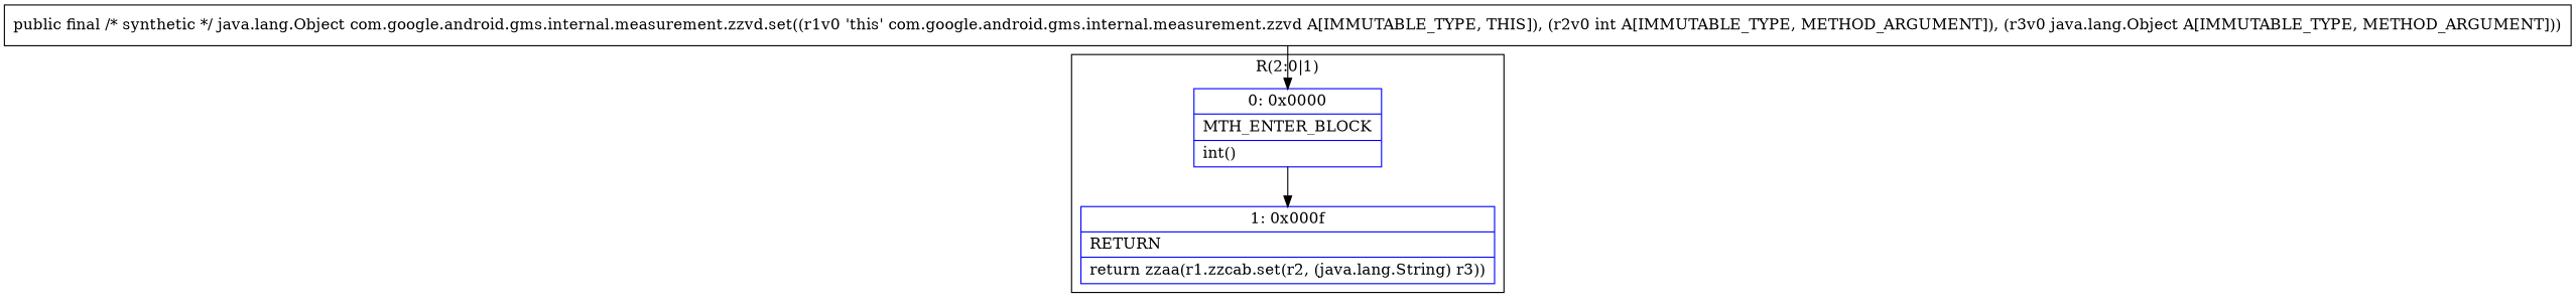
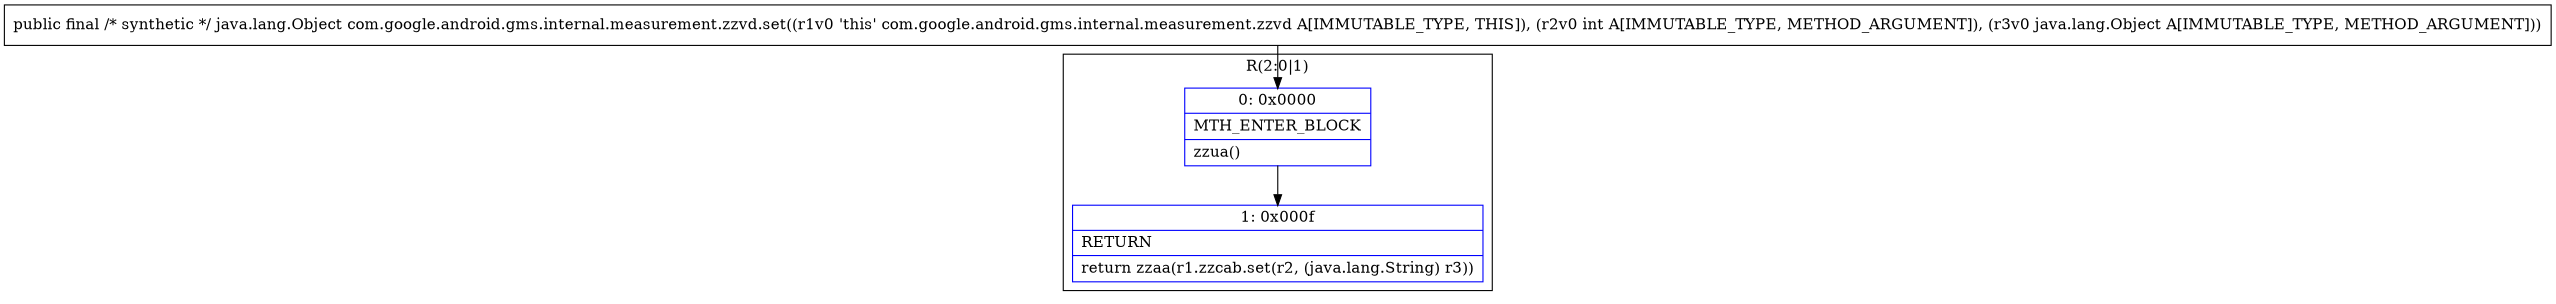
  digraph {
    node [color=blue shape=record]
-   n1 [label="{0\:\ 0x0000|MTH_ENTER_BLOCK\l|int()\l}"]
+   n1 [label="{0\:\ 0x0000|MTH_ENTER_BLOCK\l|zzua()\l}"]
    n2 [label="{1\:\ 0x000f|RETURN\l|return zzaa(r1.zzcab.set(r2, (java.lang.String) r3))\l}"]
    n3 [label="{public final \/* synthetic *\/ java.lang.Object com.google.android.gms.internal.measurement.zzvd.set((r1v0 'this' com.google.android.gms.internal.measurement.zzvd A[IMMUTABLE_TYPE, THIS]), (r2v0 int A[IMMUTABLE_TYPE, METHOD_ARGUMENT]), (r3v0 java.lang.Object A[IMMUTABLE_TYPE, METHOD_ARGUMENT])) }" color=""]
    subgraph cluster_1 {
      label="R(2:0|1)"
      n1
      n2
    }
    n1 -> n2
    n3 -> n1
  }
